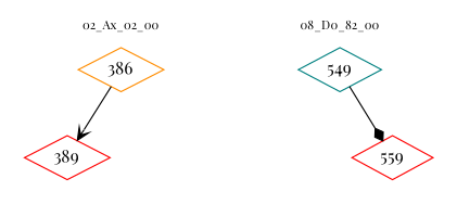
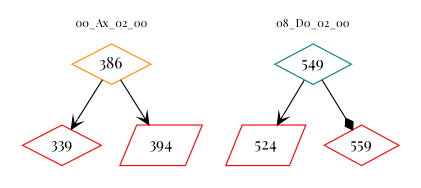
  digraph {
    fontname="Playfair Display"
    node [color=red fontname="Playfair Display" shape=diamond]
    edge [arrowhead=vee color=black fontname="Playfair Display"]
    n1 [color=darkorange label=386]
-   n2 [label=389]
+   n2 [label=339]
+   n3 [label=394 shape=parallelogram]
    n4 [color=teal label=549]
+   n5 [label=524 shape=parallelogram]
    n6 [label=559]
    subgraph cluster_1 {
      color=white
      fontsize=10
-     label="02_Ax_02_00"
+     label="00_Ax_02_00"
      n1
      n2
+     n3
    }
    subgraph cluster_2 {
      color=white
      fontsize=10
-     label="08_D0_82_00"
+     label="08_D0_02_00"
      n4
+     n5
      n6
    }
    n1 -> n2
+   n1 -> n3
+   n4 -> n5
    n4 -> n6 [arrowhead=diamond]
  }
